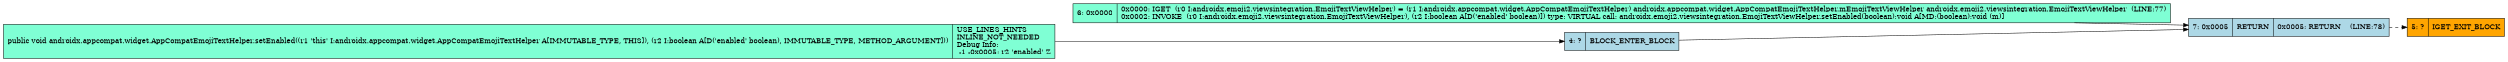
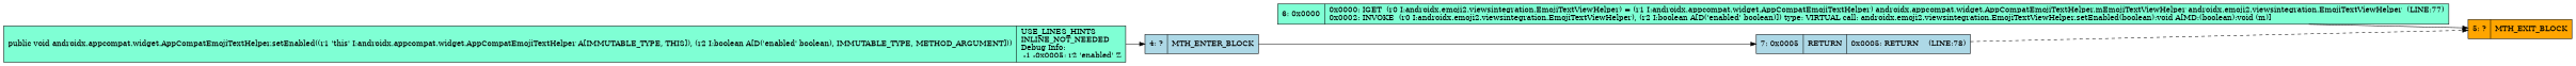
  digraph {
    rankdir=LR
    node [fillcolor=lightblue shape=record style=filled]
    edge [style=solid]
-   n1 [label="{4\:\ ?|BLOCK_ENTER_BLOCK\l}"]
+   n1 [label="{4\:\ ?|MTH_ENTER_BLOCK\l}"]
    n2 [label="{7\:\ 0x0005|RETURN\l|0x0005: RETURN    (LINE:78)\l}"]
    n3 [fillcolor=aquamarine label="{6\:\ 0x0000|0x0000: IGET  (r0 I:androidx.emoji2.viewsintegration.EmojiTextViewHelper) = (r1 I:androidx.appcompat.widget.AppCompatEmojiTextHelper) androidx.appcompat.widget.AppCompatEmojiTextHelper.mEmojiTextViewHelper androidx.emoji2.viewsintegration.EmojiTextViewHelper  (LINE:77)\l0x0002: INVOKE  (r0 I:androidx.emoji2.viewsintegration.EmojiTextViewHelper), (r2 I:boolean A[D('enabled' boolean)]) type: VIRTUAL call: androidx.emoji2.viewsintegration.EmojiTextViewHelper.setEnabled(boolean):void A[MD:(boolean):void (m)]\l}"]
-   n4 [fillcolor=orange label="{5\:\ ?|IGET_EXIT_BLOCK\l}"]
+   n4 [fillcolor=orange label="{5\:\ ?|MTH_EXIT_BLOCK\l}"]
    n5 [fillcolor=aquamarine label="{public void androidx.appcompat.widget.AppCompatEmojiTextHelper.setEnabled((r1 'this' I:androidx.appcompat.widget.AppCompatEmojiTextHelper A[IMMUTABLE_TYPE, THIS]), (r2 I:boolean A[D('enabled' boolean), IMMUTABLE_TYPE, METHOD_ARGUMENT]))  | USE_LINES_HINTS\lINLINE_NOT_NEEDED\lDebug Info:\l  \-1 \-0x0005: r2 'enabled' Z\l}"]
    n1 -> n2
    n2 -> n4 [style=dashed]
-   n3 -> n2
+   n3 -> n4
    n5 -> n1
  }
